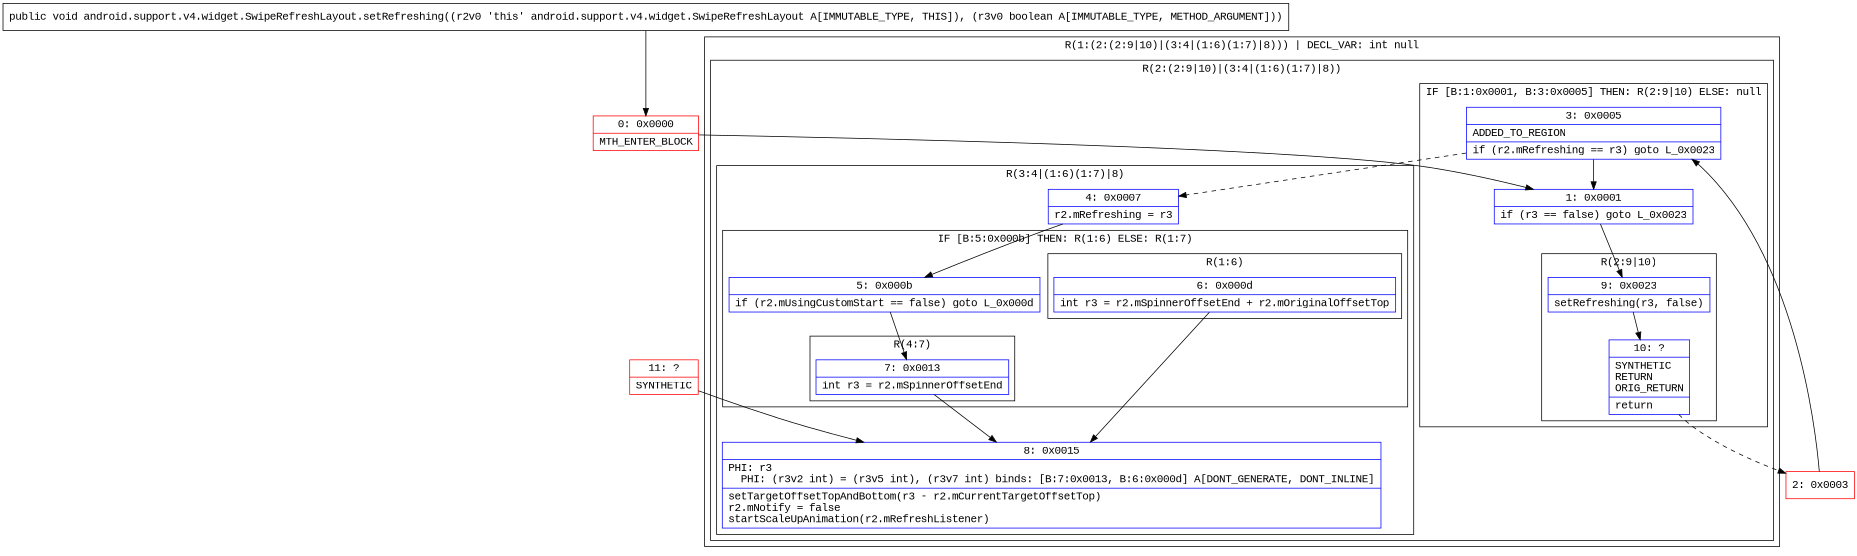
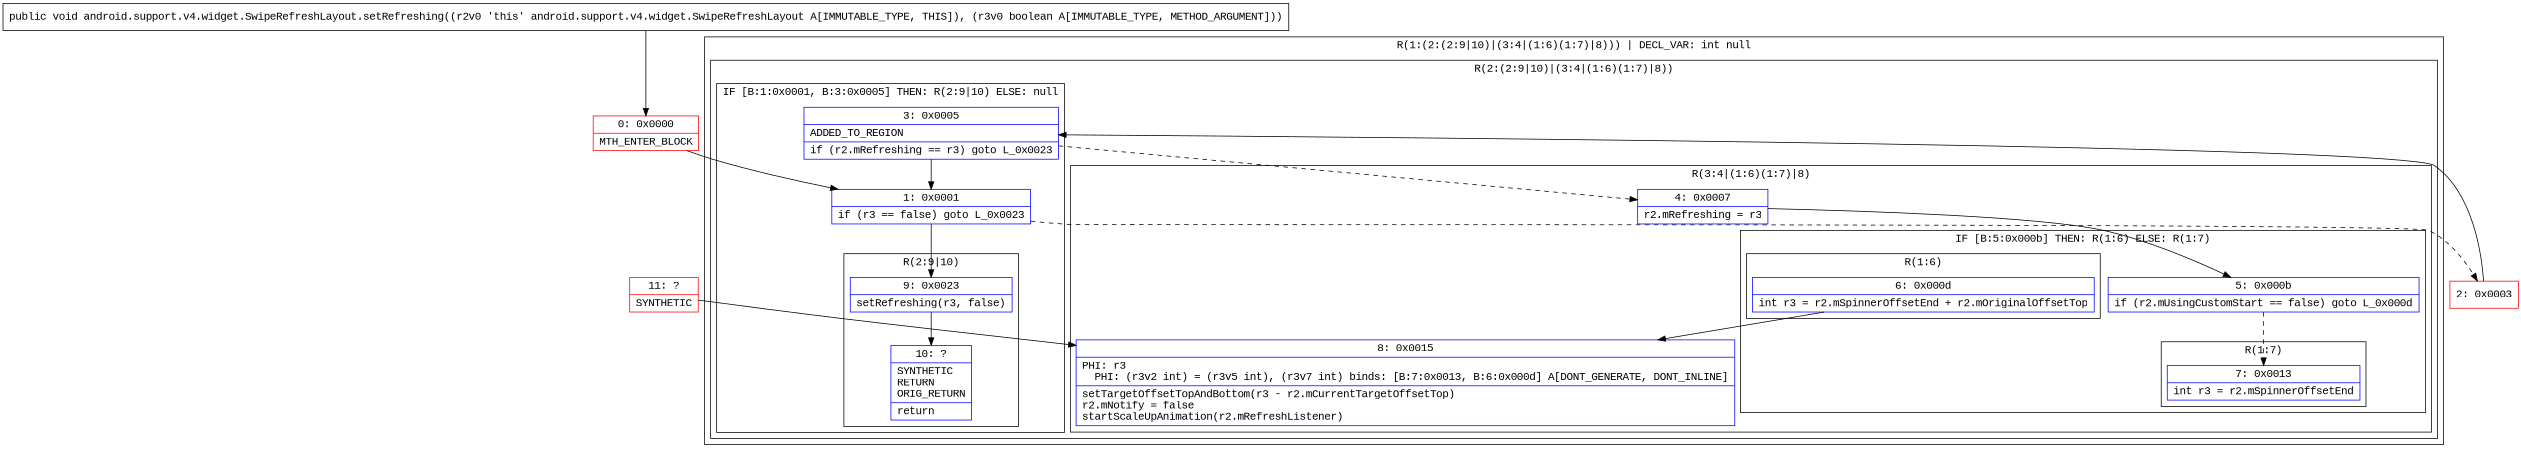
  digraph {
    fontname="Liberation Mono"
    node [color=blue fontname="Liberation Mono" shape=record]
    edge [fontname="Liberation Mono"]
    n1 [label="{9\:\ 0x0023|setRefreshing(r3, false)\l}"]
    n2 [label="{10\:\ ?|SYNTHETIC\lRETURN\lORIG_RETURN\l|return\l}"]
    n3 [label="{1\:\ 0x0001|if (r3 == false) goto L_0x0023\l}"]
    n4 [label="{3\:\ 0x0005|ADDED_TO_REGION\l|if (r2.mRefreshing == r3) goto L_0x0023\l}"]
    n5 [label="{6\:\ 0x000d|int r3 = r2.mSpinnerOffsetEnd + r2.mOriginalOffsetTop\l}"]
    n6 [label="{7\:\ 0x0013|int r3 = r2.mSpinnerOffsetEnd\l}"]
    n7 [label="{5\:\ 0x000b|if (r2.mUsingCustomStart == false) goto L_0x000d\l}"]
    n8 [label="{4\:\ 0x0007|r2.mRefreshing = r3\l}"]
    n9 [label="{8\:\ 0x0015|PHI: r3 \l  PHI: (r3v2 int) = (r3v5 int), (r3v7 int) binds: [B:7:0x0013, B:6:0x000d] A[DONT_GENERATE, DONT_INLINE]\l|setTargetOffsetTopAndBottom(r3 \- r2.mCurrentTargetOffsetTop)\lr2.mNotify = false\lstartScaleUpAnimation(r2.mRefreshListener)\l}"]
    n10 [color=red label="{2\:\ 0x0003}"]
    n11 [color=red label="{11\:\ ?|SYNTHETIC\l}"]
    n12 [color=red label="{0\:\ 0x0000|MTH_ENTER_BLOCK\l}"]
    n13 [label="{public void android.support.v4.widget.SwipeRefreshLayout.setRefreshing((r2v0 'this' android.support.v4.widget.SwipeRefreshLayout A[IMMUTABLE_TYPE, THIS]), (r3v0 boolean A[IMMUTABLE_TYPE, METHOD_ARGUMENT])) }" color=""]
    subgraph cluster_1 {
      label="R(1:(2:(2:9|10)|(3:4|(1:6)(1:7)|8))) | DECL_VAR: int null\l"
      subgraph cluster_2 {
        label="R(2:(2:9|10)|(3:4|(1:6)(1:7)|8))"
        subgraph cluster_3 {
          label="IF [B:1:0x0001, B:3:0x0005] THEN: R(2:9|10) ELSE: null"
          n3
          n4
          subgraph cluster_4 {
            label="R(2:9|10)"
            n1
            n2
          }
        }
        subgraph cluster_5 {
          label="R(3:4|(1:6)(1:7)|8)"
          n8
          n9
          subgraph cluster_6 {
            label="IF [B:5:0x000b] THEN: R(1:6) ELSE: R(1:7)"
            n7
            subgraph cluster_7 {
              label="R(1:6)"
              n5
            }
            subgraph cluster_8 {
-             label="R(4:7)"
+             label="R(1:7)"
              n6
            }
          }
        }
      }
    }
    n1 -> n2
    n3 -> n1
-   n2 -> n10 [style=dashed]
+   n3 -> n10 [style=dashed]
    n4 -> n3
    n4 -> n8 [style=dashed]
    n5 -> n9
-   n6 -> n9
-   n7 -> n6 [style=solid]
+   n7 -> n6 [style=dashed]
    n8 -> n7
    n10 -> n4
    n11 -> n9
    n12 -> n3
    n13 -> n12
  }
